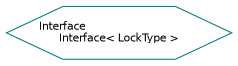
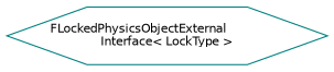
  digraph {
    rankdir=LR
-   n1 [color=teal fillcolor=white fontname=Helvetica fontsize=10 height=0.2 label="Interface\lInterface\< LockType \>" shape=hexagon style=filled width=0.4]
+   n1 [color=teal fillcolor=white fontname=Helvetica fontsize=10 height=0.2 label="FLockedPhysicsObjectExternal\lInterface\< LockType \>" shape=hexagon style=filled width=0.4]
  }
